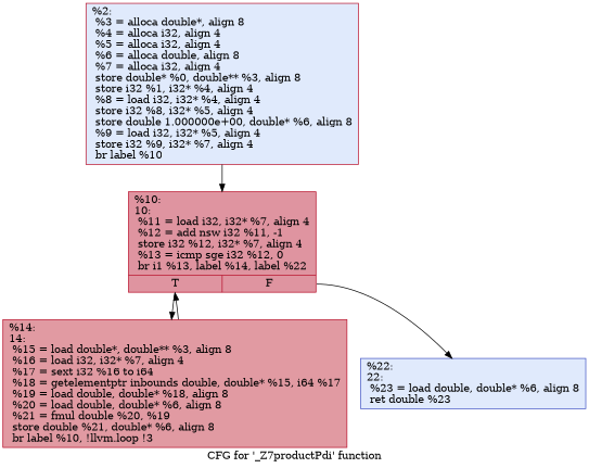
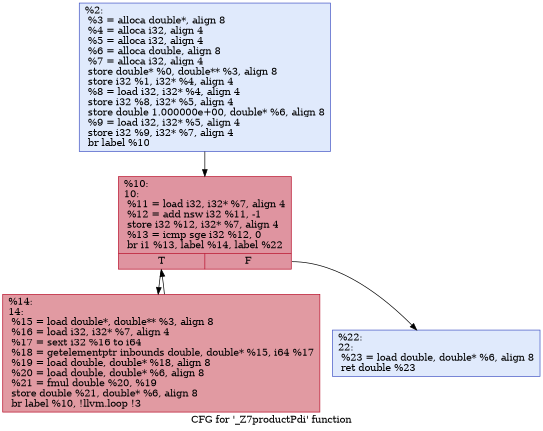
  digraph {
    label="CFG for '_Z7productPdi' function"
    node [color="#3d50c3ff" fillcolor="#b9d0f970" shape=record style=filled]
-   n1 [color="#b70d28ff" label="{%2:\l  %3 = alloca double*, align 8\l  %4 = alloca i32, align 4\l  %5 = alloca i32, align 4\l  %6 = alloca double, align 8\l  %7 = alloca i32, align 4\l  store double* %0, double** %3, align 8\l  store i32 %1, i32* %4, align 4\l  %8 = load i32, i32* %4, align 4\l  store i32 %8, i32* %5, align 4\l  store double 1.000000e+00, double* %6, align 8\l  %9 = load i32, i32* %5, align 4\l  store i32 %9, i32* %7, align 4\l  br label %10\l}"]
+   n1 [label="{%2:\l  %3 = alloca double*, align 8\l  %4 = alloca i32, align 4\l  %5 = alloca i32, align 4\l  %6 = alloca double, align 8\l  %7 = alloca i32, align 4\l  store double* %0, double** %3, align 8\l  store i32 %1, i32* %4, align 4\l  %8 = load i32, i32* %4, align 4\l  store i32 %8, i32* %5, align 4\l  store double 1.000000e+00, double* %6, align 8\l  %9 = load i32, i32* %5, align 4\l  store i32 %9, i32* %7, align 4\l  br label %10\l}"]
    n2 [color="#b70d28ff" fillcolor="#b70d2870" label="{%10:\l10:                                               \l  %11 = load i32, i32* %7, align 4\l  %12 = add nsw i32 %11, -1\l  store i32 %12, i32* %7, align 4\l  %13 = icmp sge i32 %12, 0\l  br i1 %13, label %14, label %22\l|{<s0>T|<s1>F}}"]
    n3 [color="#b70d28ff" fillcolor="#bb1b2c70" label="{%14:\l14:                                               \l  %15 = load double*, double** %3, align 8\l  %16 = load i32, i32* %7, align 4\l  %17 = sext i32 %16 to i64\l  %18 = getelementptr inbounds double, double* %15, i64 %17\l  %19 = load double, double* %18, align 8\l  %20 = load double, double* %6, align 8\l  %21 = fmul double %20, %19\l  store double %21, double* %6, align 8\l  br label %10, !llvm.loop !3\l}"]
    n4 [label="{%22:\l22:                                               \l  %23 = load double, double* %6, align 8\l  ret double %23\l}"]
    n1 -> n2
    n2 -> n3 [tailport=s0]
    n2 -> n4 [tailport=s1]
    n3 -> n2
  }
